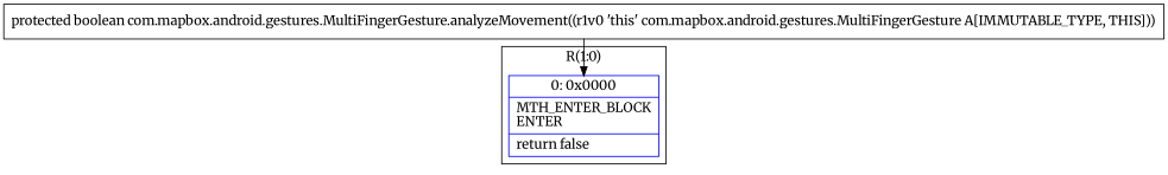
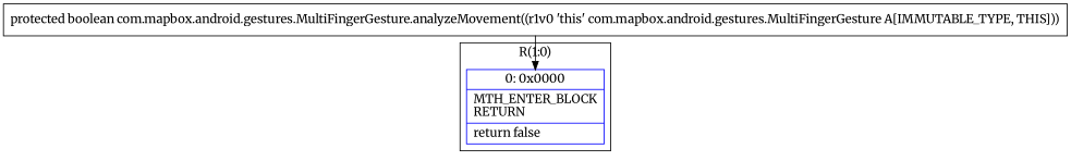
  digraph {
    fontname=Merriweather
    node [shape=record fontname=Merriweather]
-   n1 [color=blue label="{0\:\ 0x0000|MTH_ENTER_BLOCK\lENTER\l|return false\l}"]
+   n1 [color=blue label="{0\:\ 0x0000|MTH_ENTER_BLOCK\lRETURN\l|return false\l}"]
    n2 [label="{protected boolean com.mapbox.android.gestures.MultiFingerGesture.analyzeMovement((r1v0 'this' com.mapbox.android.gestures.MultiFingerGesture A[IMMUTABLE_TYPE, THIS])) }"]
    subgraph cluster_1 {
      label="R(1:0)"
      n1
    }
    n2 -> n1 [fontname=Merriweather]
  }
